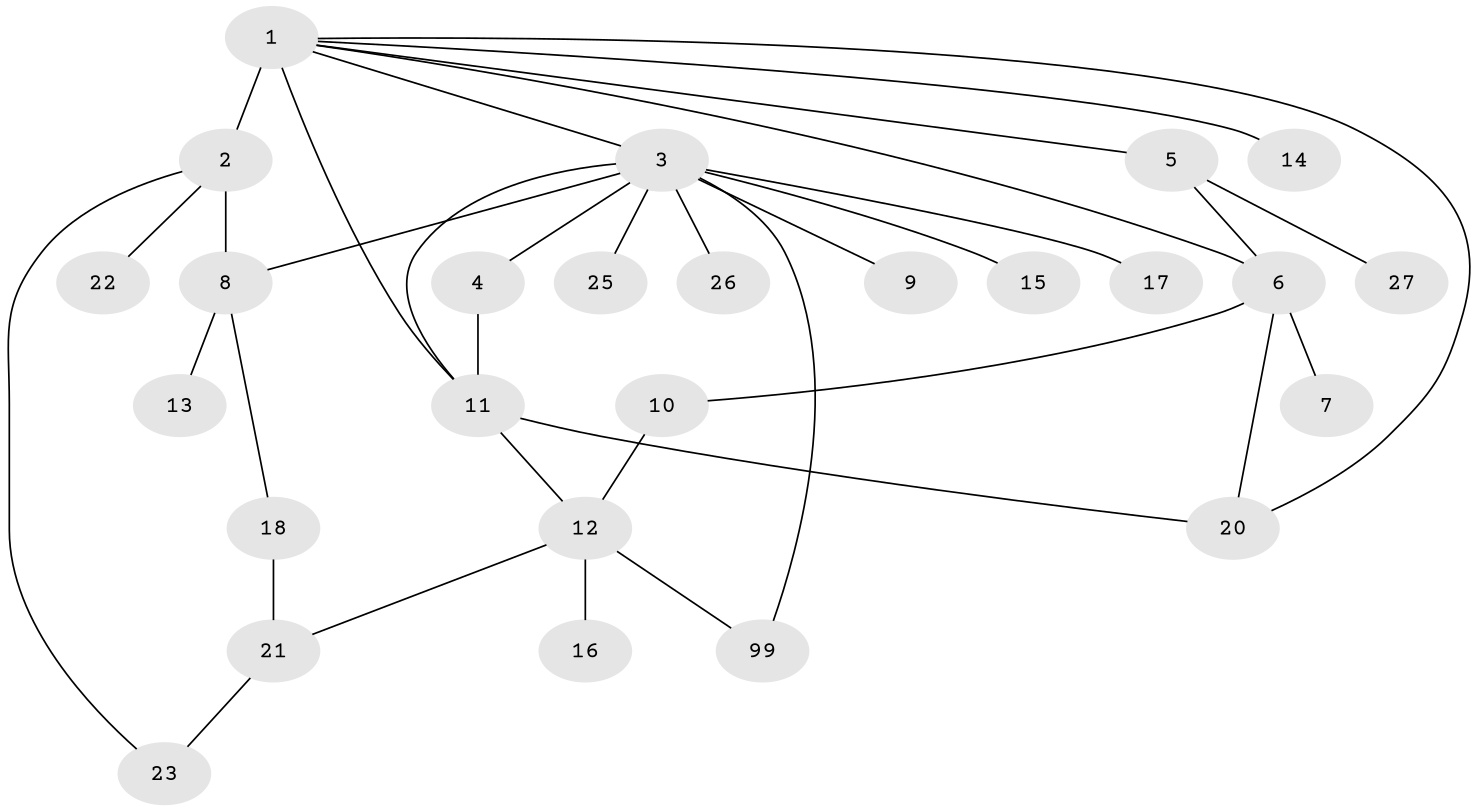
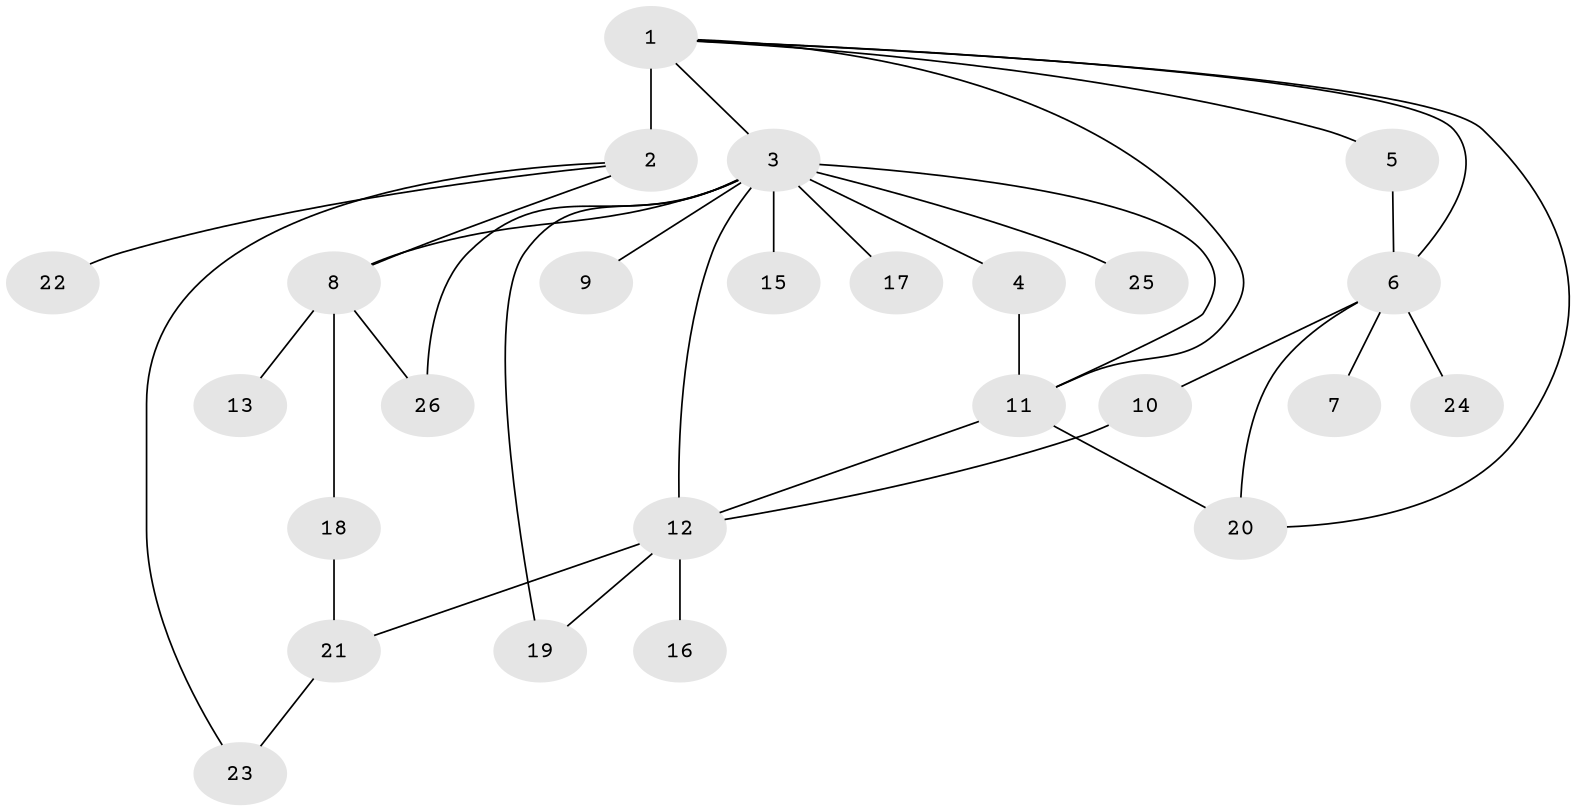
  graph {
    fontname="Courier Prime"
    node [color=gray90 fontname="Courier Prime" style=filled]
    edge [fontname="Courier Prime" weight=1.0]
    1
    2
    3
    5
    6
    11
-   14
    20
    8
    22
    23
    4
    9
    12
    15
    17
-   19 [label=99]
+   19
    25
    26
-   27
    10
    7
+   24
    13
    18
    21
    16
    1 -- 2 [weight=6.0]
    1 -- 3
    1 -- 5
    1 -- 6
    1 -- 11
-   1 -- 14
    1 -- 20
    2 -- 8
    2 -- 22
    2 -- 23
    3 -- 11
    3 -- 8
    3 -- 4
    3 -- 9
+   3 -- 12
    3 -- 15
    3 -- 17
    3 -- 19
    3 -- 25
    3 -- 26
    5 -- 6
-   5 -- 27
    6 -- 20
    6 -- 10
    6 -- 7
+   6 -- 24
    11 -- 20
    11 -- 12
+   8 -- 26
    8 -- 13
    8 -- 18
    4 -- 11 [weight=4.0]
    12 -- 19
    12 -- 21
    12 -- 16 [weight=6.0]
    10 -- 12
    18 -- 21
    21 -- 23
  }
